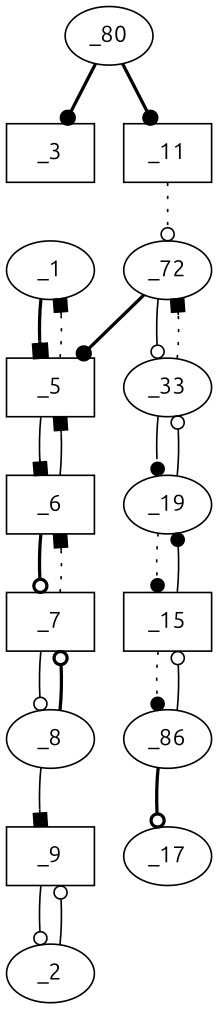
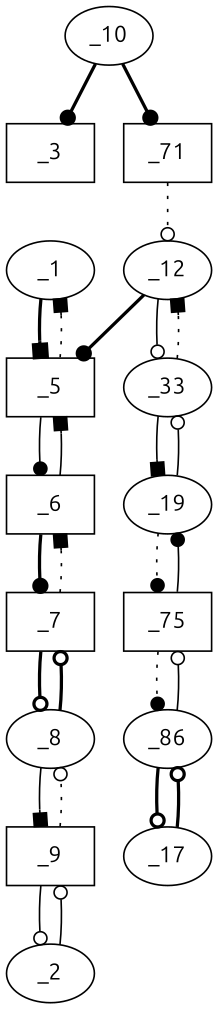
  digraph {
    fontname=Ubuntu
    node [fontname=Ubuntu shape=ellipse]
    edge [angle=0.685730 arrowhead=odot fontname=Ubuntu orient=0.633238 style=solid]
    _1 [x=61.000000 y=44.000000]
    _5 [shape=box x=54.000000 y=60.000000]
    _6 [shape=box x=50.000000 y=73.000000]
    _7 [shape=box x=65.000000 y=82.000000]
    _2 [x=113.000000 y=63.000000]
    _9 [shape=box x=104.000000 y=75.000000]
    _8 [x=86.000000 y=80.000000]
    _3 [shape=box x=137.000000 y=113.000000]
-   _10 [x=142.000000 y=98.000000 label=_80]
-   _11 [shape=box x=158.000000 y=94.000000]
-   _12 [x=173.000000 y=99.000000 label=_72]
+   _10 [x=142.000000 y=98.000000]
+   _11 [shape=box x=158.000000 y=94.000000 label=_71]
+   _12 [x=173.000000 y=99.000000]
    _17 [x=217.000000 y=151.000000]
    n13 [label=_86 x=214.000000 y=138.000000]
-   _15 [shape=box x=206.000000 y=126.000000]
+   _15 [shape=box x=206.000000 y=126.000000 label=_75]
    n15 [label=_33 x=184.000000 y=108.000000]
    n16 [label=_19 x=195.000000 y=117.000000]
    _1 -> _5 [angle=1.983207 arrowhead=box orient=0.916157 style=bold]
    _5 -> _1 [angle=-1.158386 arrowhead=box orient=-0.916157 style=dotted]
-   _5 -> _6 [angle=1.869295 arrowhead=box orient=0.955779]
+   _5 -> _6 [angle=1.869295 arrowhead=dot orient=0.955779]
    _6 -> _5 [angle=-1.272297 arrowhead=box orient=-0.955779]
-   _6 -> _7 [angle=0.540420 orient=0.514496 style=bold]
+   _6 -> _7 [angle=0.540420 arrowhead=dot orient=0.514496 style=bold]
    _7 -> _6 [angle=-2.601173 arrowhead=box orient=-0.514496 style=dotted]
-   _7 -> _8 [angle=-0.094952 orient=-0.094809]
+   _7 -> _8 [angle=-0.094952 orient=-0.094809 style=bold]
    _2 -> _9 [angle=2.214297 orient=0.800000]
    _9 -> _2 [angle=-0.927295 orient=-0.800000]
+   _9 -> _8 [angle=2.870646 orient=0.267644 style=dotted]
    _8 -> _7 [angle=3.046641 orient=0.094809 style=bold]
    _8 -> _9 [angle=-0.270947 arrowhead=box orient=-0.267644]
    _10 -> _3 [angle=1.892547 arrowhead=dot orient=0.948683 style=bold]
    _10 -> _11 [angle=-0.244979 arrowhead=dot orient=-0.242536 style=bold]
    _11 -> _12 [angle=0.321751 orient=0.316228 style=dotted]
    _12 -> _5 [angle=-2.819842 arrowhead=dot orient=-0.316228 style=bold]
    _12 -> n15
+   _17 -> n13 [angle=-1.797595 orient=-0.974391 style=bold]
    n13 -> _17 [angle=1.343997 orient=0.974391 style=bold]
    n13 -> _15 [angle=-2.158799 orient=-0.832050]
    _15 -> n13 [angle=0.982794 arrowhead=dot orient=0.832050 style=dotted]
    _15 -> n16 [angle=-2.455863 arrowhead=dot orient=-0.633238]
    n15 -> _12 [angle=-2.455863 arrowhead=box orient=-0.633238 style=dotted]
-   n15 -> n16 [arrowhead=dot]
+   n15 -> n16 [arrowhead=box]
    n16 -> _15 [arrowhead=dot style=dotted]
    n16 -> n15 [angle=-2.455863 orient=-0.633238]
  }
